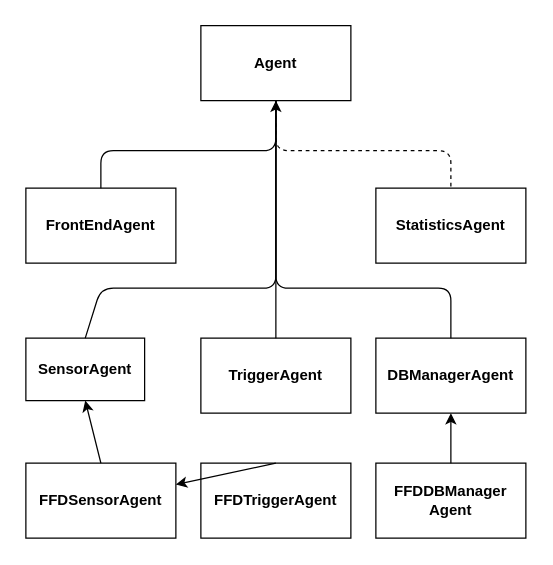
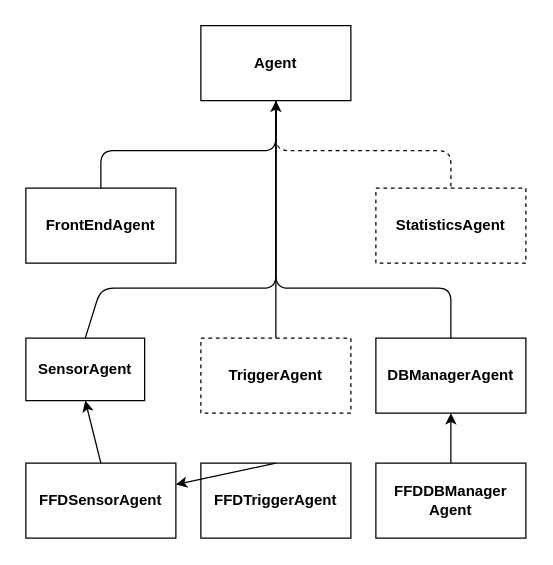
  <mxCell id="0" />
  <mxCell id="1" parent="0" />
  <mxCell id="2" value="&lt;b&gt;Agent&lt;/b&gt;" style="rounded=0;whiteSpace=wrap;html=1;" parent="1" vertex="1"><mxGeometry x="160" y="20" width="120" height="60" as="geometry" /></mxCell>
  <mxCell id="3" value="&lt;b&gt;DBManagerAgent&lt;/b&gt;" style="rounded=0;whiteSpace=wrap;html=1;" parent="1" vertex="1"><mxGeometry x="300" y="270" width="120" height="60" as="geometry" /></mxCell>
- <mxCell id="4" value="&lt;b&gt;TriggerAgent&lt;/b&gt;" style="rounded=0;whiteSpace=wrap;html=1;" parent="1" vertex="1"><mxGeometry x="160" y="270" width="120" height="60" as="geometry" /></mxCell>
- <mxCell id="5" value="&lt;b&gt;StatisticsAgent&lt;/b&gt;" style="rounded=0;whiteSpace=wrap;html=1;" parent="1" vertex="1"><mxGeometry x="300" y="150" width="120" height="60" as="geometry" /></mxCell>
+ <mxCell id="4" value="&lt;b&gt;TriggerAgent&lt;/b&gt;" style="rounded=0;whiteSpace=wrap;html=1;dashed=1;" parent="1" vertex="1"><mxGeometry x="160" y="270" width="120" height="60" as="geometry" /></mxCell>
+ <mxCell id="5" value="&lt;b&gt;StatisticsAgent&lt;/b&gt;" style="rounded=0;whiteSpace=wrap;html=1;dashed=1;" parent="1" vertex="1"><mxGeometry x="300" y="150" width="120" height="60" as="geometry" /></mxCell>
  <mxCell id="6" value="&lt;b&gt;FrontEndAgent&lt;/b&gt;" style="rounded=0;whiteSpace=wrap;html=1;" parent="1" vertex="1"><mxGeometry x="20" y="150" width="120" height="60" as="geometry" /></mxCell>
  <mxCell id="7" value="&lt;b&gt;SensorAgent&lt;/b&gt;" style="rounded=0;whiteSpace=wrap;html=1;" parent="1" vertex="1"><mxGeometry x="20" y="270" width="95" height="50" as="geometry" /></mxCell>
  <mxCell id="8" value="" style="endArrow=classic;html=1;entryX=0.5;entryY=1;entryDx=0;entryDy=0;exitX=0.5;exitY=0;exitDx=0;exitDy=0;" parent="1" source="4" target="2" edge="1"><mxGeometry width="50" height="50" relative="1" as="geometry"><mxPoint x="220" y="410" as="sourcePoint" /><mxPoint x="270" y="360" as="targetPoint" /></mxGeometry></mxCell>
  <mxCell id="9" value="" style="endArrow=none;html=1;exitX=0.5;exitY=0;exitDx=0;exitDy=0;" parent="1" source="7" target="2" edge="1"><mxGeometry width="50" height="50" relative="1" as="geometry"><mxPoint x="220" y="520" as="sourcePoint" /><mxPoint x="270" y="470" as="targetPoint" /><Array as="points"><mxPoint x="80" y="230" /><mxPoint x="220" y="230" /></Array></mxGeometry></mxCell>
  <mxCell id="10" value="" style="endArrow=none;html=1;entryX=0.5;entryY=0;entryDx=0;entryDy=0;" parent="1" source="2" target="6" edge="1"><mxGeometry width="50" height="50" relative="1" as="geometry"><mxPoint x="220" y="410" as="sourcePoint" /><mxPoint x="270" y="360" as="targetPoint" /><Array as="points"><mxPoint x="220" y="120" /><mxPoint x="80" y="120" /></Array></mxGeometry></mxCell>
  <mxCell id="11" value="&lt;b&gt;FFDSensorAgent&lt;/b&gt;" style="rounded=0;whiteSpace=wrap;html=1;" parent="1" vertex="1"><mxGeometry x="20" y="370" width="120" height="60" as="geometry" /></mxCell>
  <mxCell id="12" value="&lt;b&gt;FFDTriggerAgent&lt;/b&gt;" style="rounded=0;whiteSpace=wrap;html=1;" parent="1" vertex="1"><mxGeometry x="160" y="370" width="120" height="60" as="geometry" /></mxCell>
  <mxCell id="13" value="&lt;b&gt;FFDDBManager&lt;br&gt;Agent&lt;/b&gt;" style="rounded=0;whiteSpace=wrap;html=1;" parent="1" vertex="1"><mxGeometry x="300" y="370" width="120" height="60" as="geometry" /></mxCell>
  <mxCell id="14" value="" style="endArrow=classic;html=1;entryX=0.5;entryY=1;entryDx=0;entryDy=0;exitX=0.5;exitY=0;exitDx=0;exitDy=0;" parent="1" source="11" target="7" edge="1"><mxGeometry width="50" height="50" relative="1" as="geometry"><mxPoint x="219.5" y="580" as="sourcePoint" /><mxPoint x="219.5" y="500" as="targetPoint" /></mxGeometry></mxCell>
  <mxCell id="15" value="" style="endArrow=classic;html=1;exitX=0.5;exitY=0;exitDx=0;exitDy=0;" parent="1" source="12" target="11" edge="1"><mxGeometry width="50" height="50" relative="1" as="geometry"><mxPoint x="-50" y="380" as="sourcePoint" /><mxPoint x="-50" y="340" as="targetPoint" /></mxGeometry></mxCell>
  <mxCell id="16" value="" style="endArrow=classic;html=1;entryX=0.5;entryY=1;entryDx=0;entryDy=0;exitX=0.5;exitY=0;exitDx=0;exitDy=0;" parent="1" source="13" target="3" edge="1"><mxGeometry width="50" height="50" relative="1" as="geometry"><mxPoint x="-180" y="390" as="sourcePoint" /><mxPoint x="-180" y="350" as="targetPoint" /></mxGeometry></mxCell>
  <mxCell id="17" value="" style="endArrow=none;html=1;entryX=0.5;entryY=0;entryDx=0;entryDy=0;dashed=1;" parent="1" source="2" target="5" edge="1"><mxGeometry width="50" height="50" relative="1" as="geometry"><mxPoint x="230" y="90" as="sourcePoint" /><mxPoint x="90" y="160" as="targetPoint" /><Array as="points"><mxPoint x="220" y="120" /><mxPoint x="360" y="120" /></Array></mxGeometry></mxCell>
  <mxCell id="18" value="" style="endArrow=none;html=1;entryX=0.5;entryY=0;entryDx=0;entryDy=0;" parent="1" source="2" target="3" edge="1"><mxGeometry width="50" height="50" relative="1" as="geometry"><mxPoint x="240" y="100" as="sourcePoint" /><mxPoint x="100" y="170" as="targetPoint" /><Array as="points"><mxPoint x="220" y="230" /><mxPoint x="360" y="230" /></Array></mxGeometry></mxCell>
